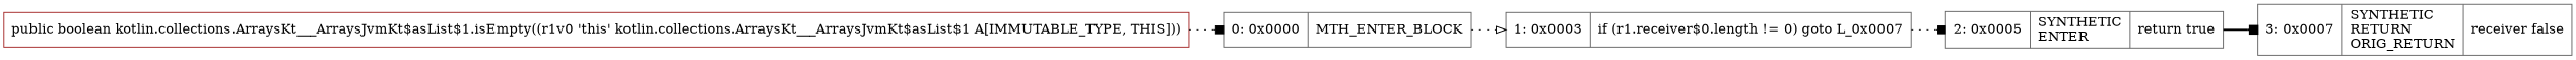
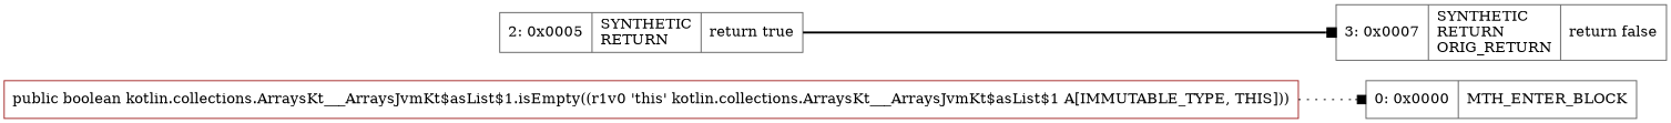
  digraph {
    rankdir=LR
    node [color=gray40 shape=record]
    edge [arrowhead=box style=dotted]
    n1 [label="{0\:\ 0x0000|MTH_ENTER_BLOCK\l}"]
-   n2 [label="{1\:\ 0x0003|if (r1.receiver$0.length != 0) goto L_0x0007\l}"]
-   n3 [label="{2\:\ 0x0005|SYNTHETIC\lENTER\l|return true\l}"]
-   n4 [label="{3\:\ 0x0007|SYNTHETIC\lRETURN\lORIG_RETURN\l|receiver false\l}"]
+   n3 [label="{2\:\ 0x0005|SYNTHETIC\lRETURN\l|return true\l}"]
+   n4 [label="{3\:\ 0x0007|SYNTHETIC\lRETURN\lORIG_RETURN\l|return false\l}"]
    n5 [color=brown label="{public boolean kotlin.collections.ArraysKt___ArraysJvmKt$asList$1.isEmpty((r1v0 'this' kotlin.collections.ArraysKt___ArraysJvmKt$asList$1 A[IMMUTABLE_TYPE, THIS])) }"]
-   n1 -> n2 [arrowhead=onormal]
-   n2 -> n3
    n3 -> n4 [style=bold]
    n5 -> n1
  }
